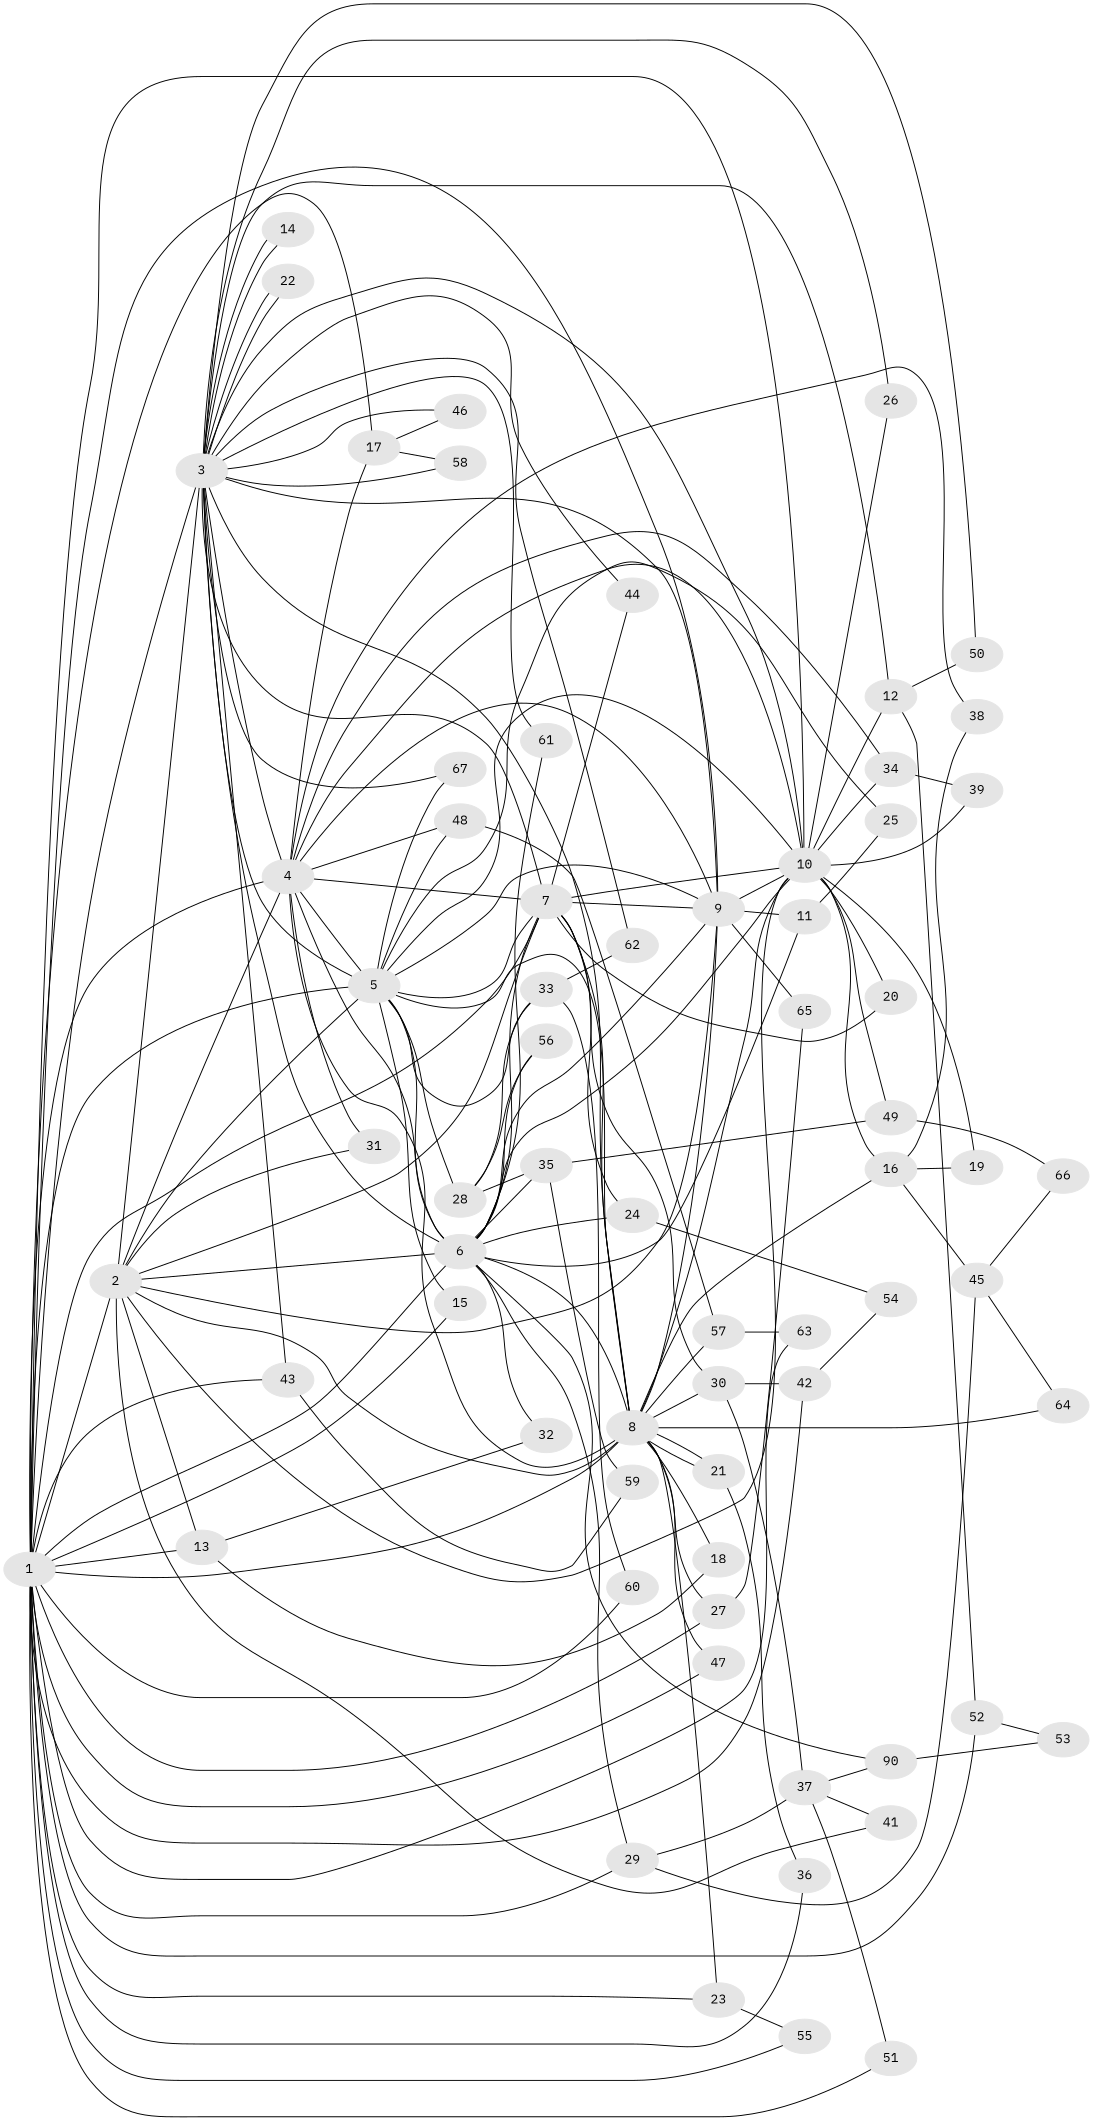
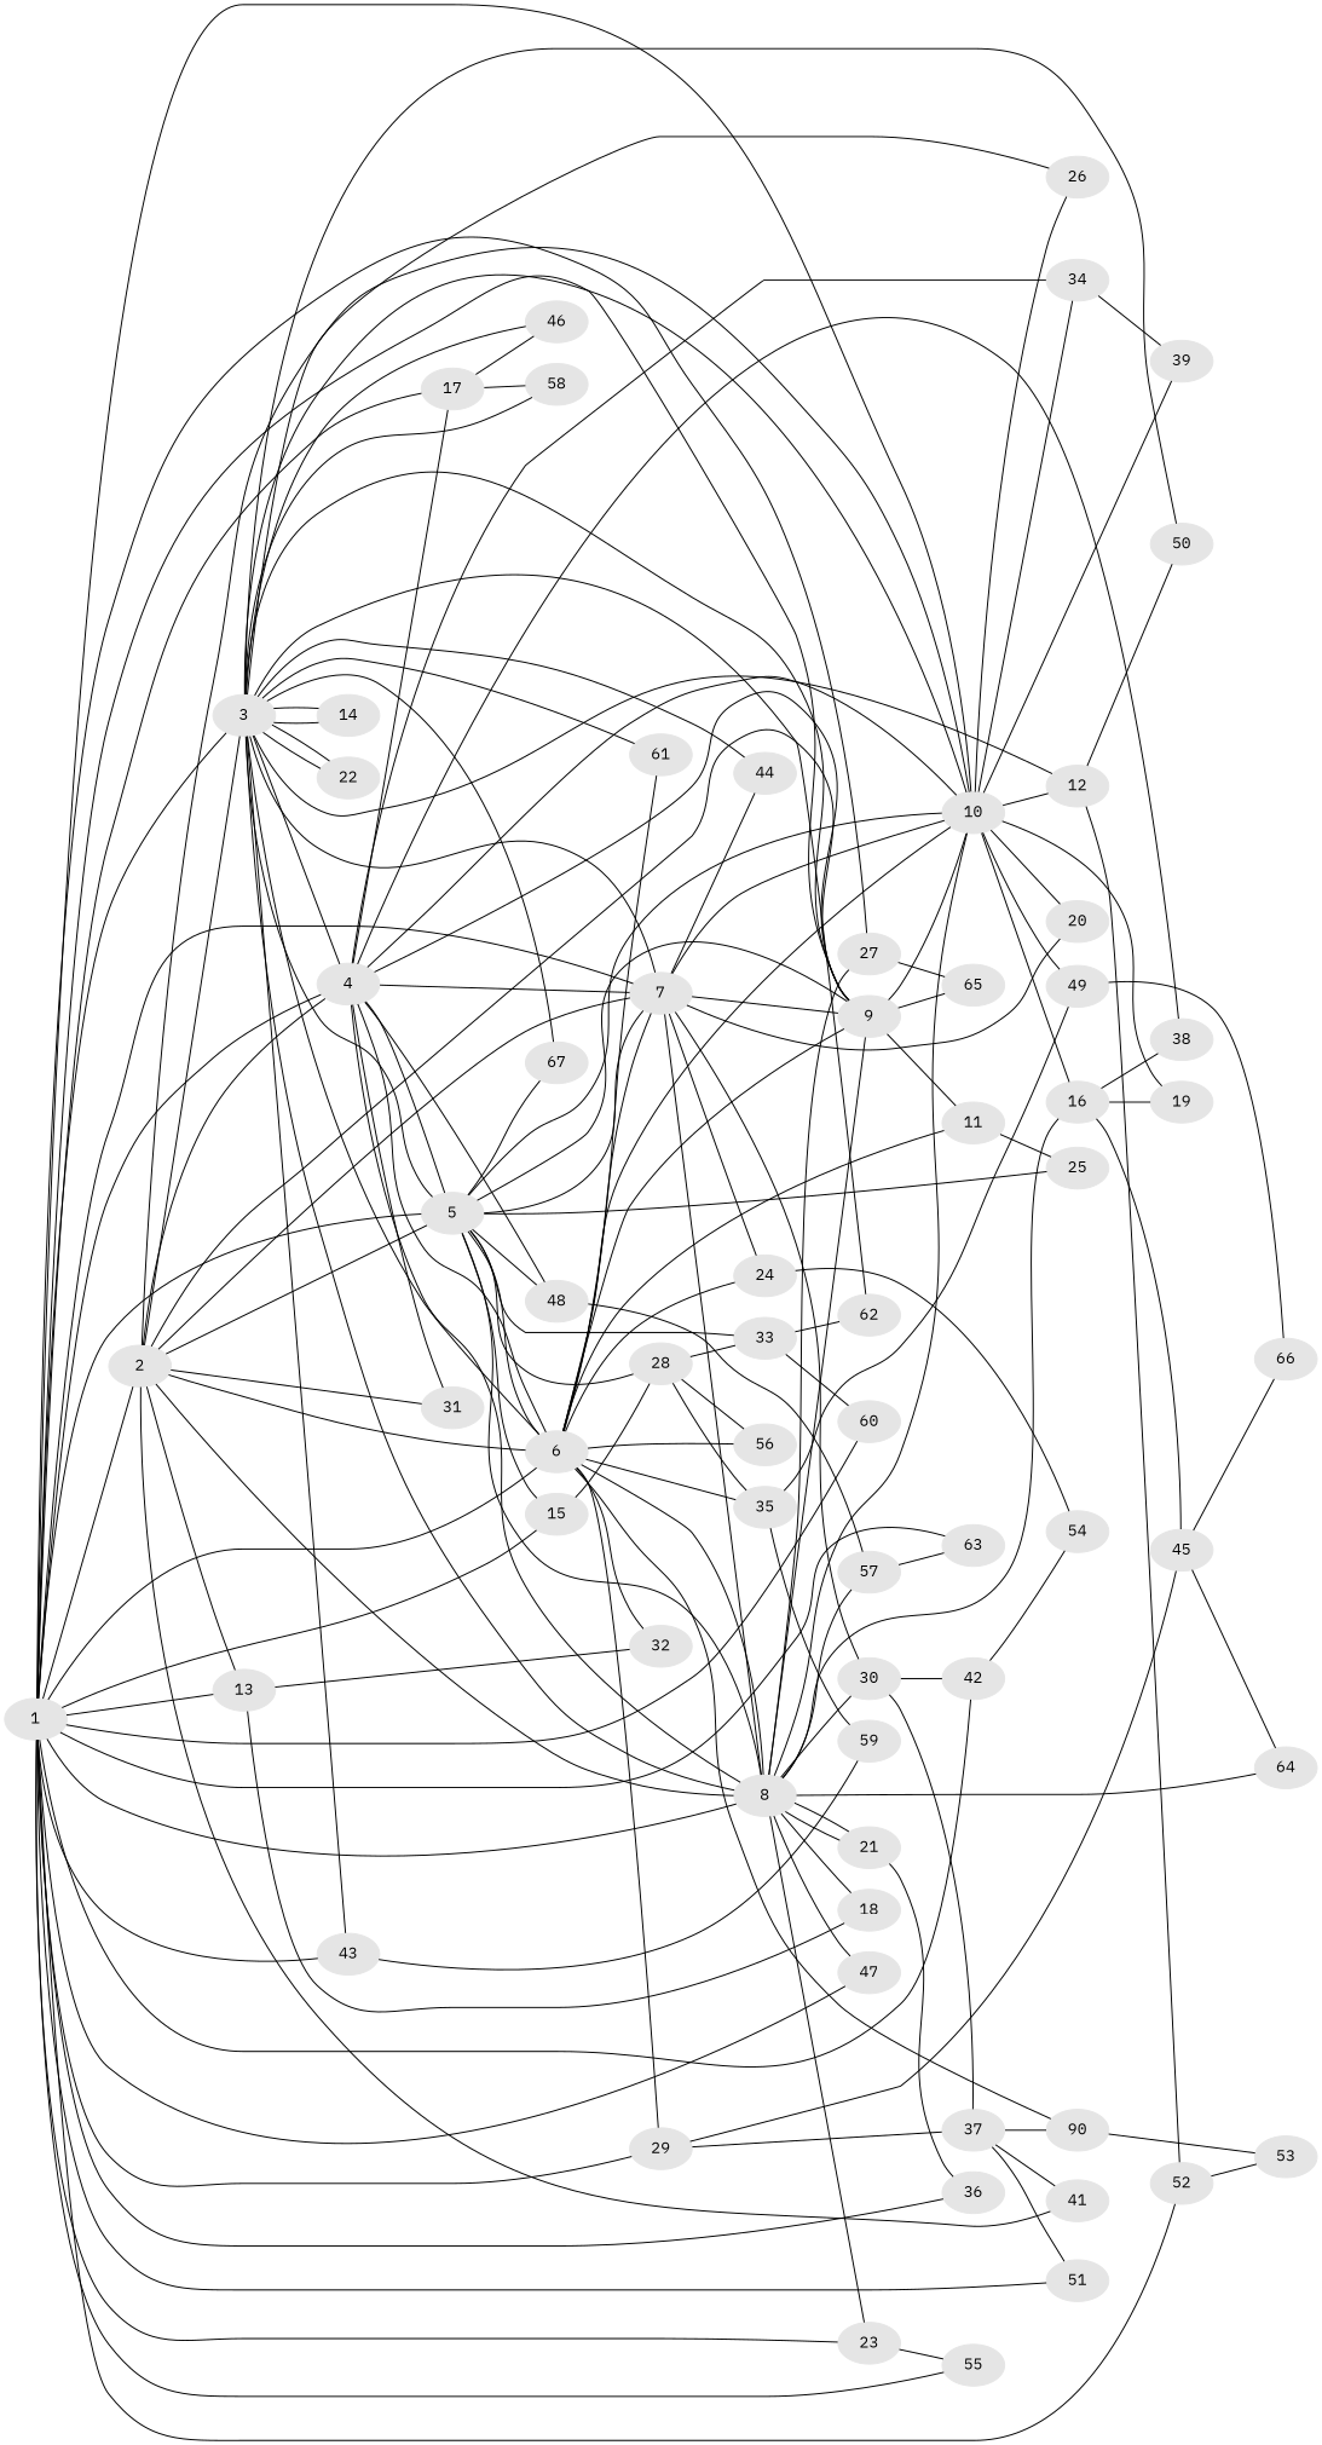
  graph {
    fontname="IBM Plex Mono"
    rankdir=LR
    node [color=gray90 fontname="IBM Plex Mono" style=filled]
    edge [fontname="IBM Plex Mono"]
    1
    2
    3
    4
    5
    6
    7
    8
    9
    10
    13
    15
    17
    23
    27
    29
    36
    42
    43
    47
    51
    52
    55
    60
    63
    41
    31
    12
    14
    22
    26
    44
    46
    50
    58
    61
    62
    67
    34
    38
    48
    25
    28
    33
    11
    24
    32
    35
    n49 [label=90]
    56
    20
    30
    16
    18
    21
    57
    64
    65
    19
    39
    49
    45
    37
    54
    59
    53
    66
    1 -- 2
    1 -- 3
    1 -- 4
    1 -- 5
    1 -- 6
    1 -- 7
    1 -- 8
    1 -- 9
    1 -- 10
    1 -- 13
    1 -- 15
    1 -- 17
    1 -- 23
    1 -- 27
    1 -- 29
    1 -- 36
    1 -- 42
    1 -- 43
    1 -- 47
    1 -- 51
    1 -- 52
    1 -- 55
    1 -- 60
    1 -- 63
    2 -- 3
    2 -- 4
    2 -- 5
    2 -- 6
    2 -- 7
    2 -- 8
    2 -- 9
    2 -- 10
    2 -- 13
    2 -- 41
    2 -- 31
    3 -- 4
    3 -- 5
    3 -- 6
    3 -- 7
    3 -- 8
    3 -- 9
    3 -- 10
    3 -- 43
    3 -- 12
    3 -- 14
    3 -- 14
    3 -- 22
    3 -- 22
    3 -- 26
    3 -- 44
    3 -- 46
    3 -- 50
    3 -- 58
    3 -- 61
    3 -- 62
    3 -- 67
    4 -- 5
    4 -- 6
    4 -- 7
    4 -- 8
    4 -- 9
    4 -- 10
    4 -- 17
    4 -- 31
    4 -- 34
    4 -- 38
    4 -- 48
    5 -- 6
    5 -- 7
    5 -- 8
    5 -- 9
    5 -- 10
    5 -- 15
    5 -- 67
    5 -- 48
    5 -- 25
    5 -- 28
    5 -- 33
    6 -- 7
    6 -- 8
    6 -- 9
    6 -- 10
    6 -- 29
    6 -- 61
    6 -- 11
    6 -- 24
    6 -- 32
    6 -- 35
    6 -- n49
    6 -- 56
    7 -- 8
    7 -- 9
    7 -- 10
    7 -- 44
    7 -- 24
    7 -- 20
    7 -- 30
    8 -- 9
    8 -- 10
    8 -- 23
    8 -- 27
    8 -- 47
    8 -- 30
    8 -- 16
    8 -- 18
    8 -- 21
    8 -- 21
    8 -- 57
    8 -- 64
    9 -- 10
    9 -- 11
    9 -- 65
    10 -- 12
    10 -- 26
    10 -- 34
    10 -- 20
    10 -- 16
    10 -- 19
    10 -- 39
    10 -- 49
    13 -- 32
    13 -- 18
+   15 -- 28
    17 -- 46
    17 -- 58
    23 -- 55
    27 -- 65
    29 -- 45
    29 -- 37
    42 -- 54
    43 -- 59
    52 -- 53
    12 -- 52
    12 -- 50
    34 -- 39
    48 -- 57
    28 -- 33
    28 -- 35
    28 -- 56
    33 -- 60
    33 -- 62
    11 -- 25
    24 -- 54
    35 -- 49
    35 -- 59
    n49 -- 53
    30 -- 42
    30 -- 37
    16 -- 38
    16 -- 19
    16 -- 45
    21 -- 36
    57 -- 63
    49 -- 66
    45 -- 64
    45 -- 66
    37 -- 51
    37 -- 41
    37 -- n49
  }
